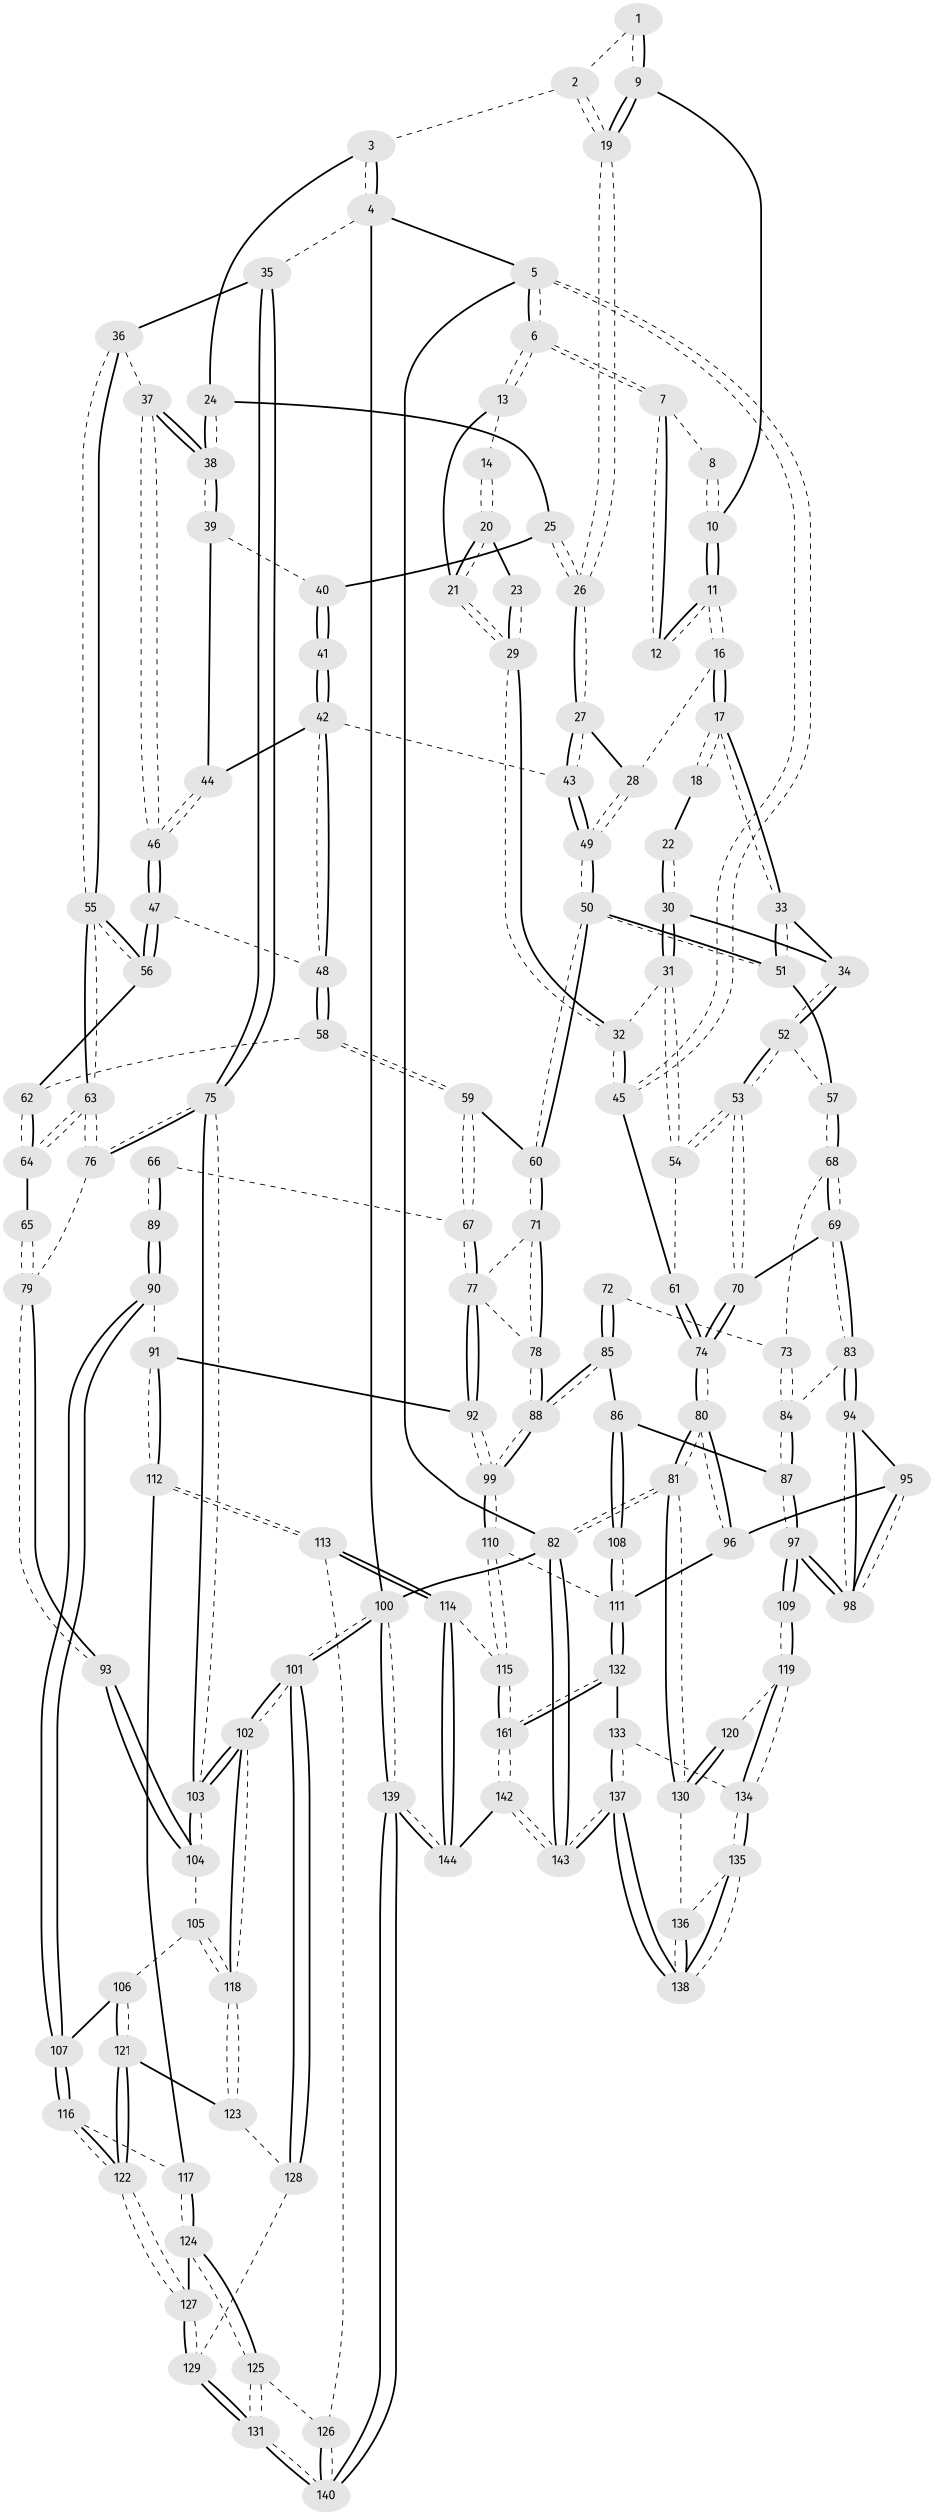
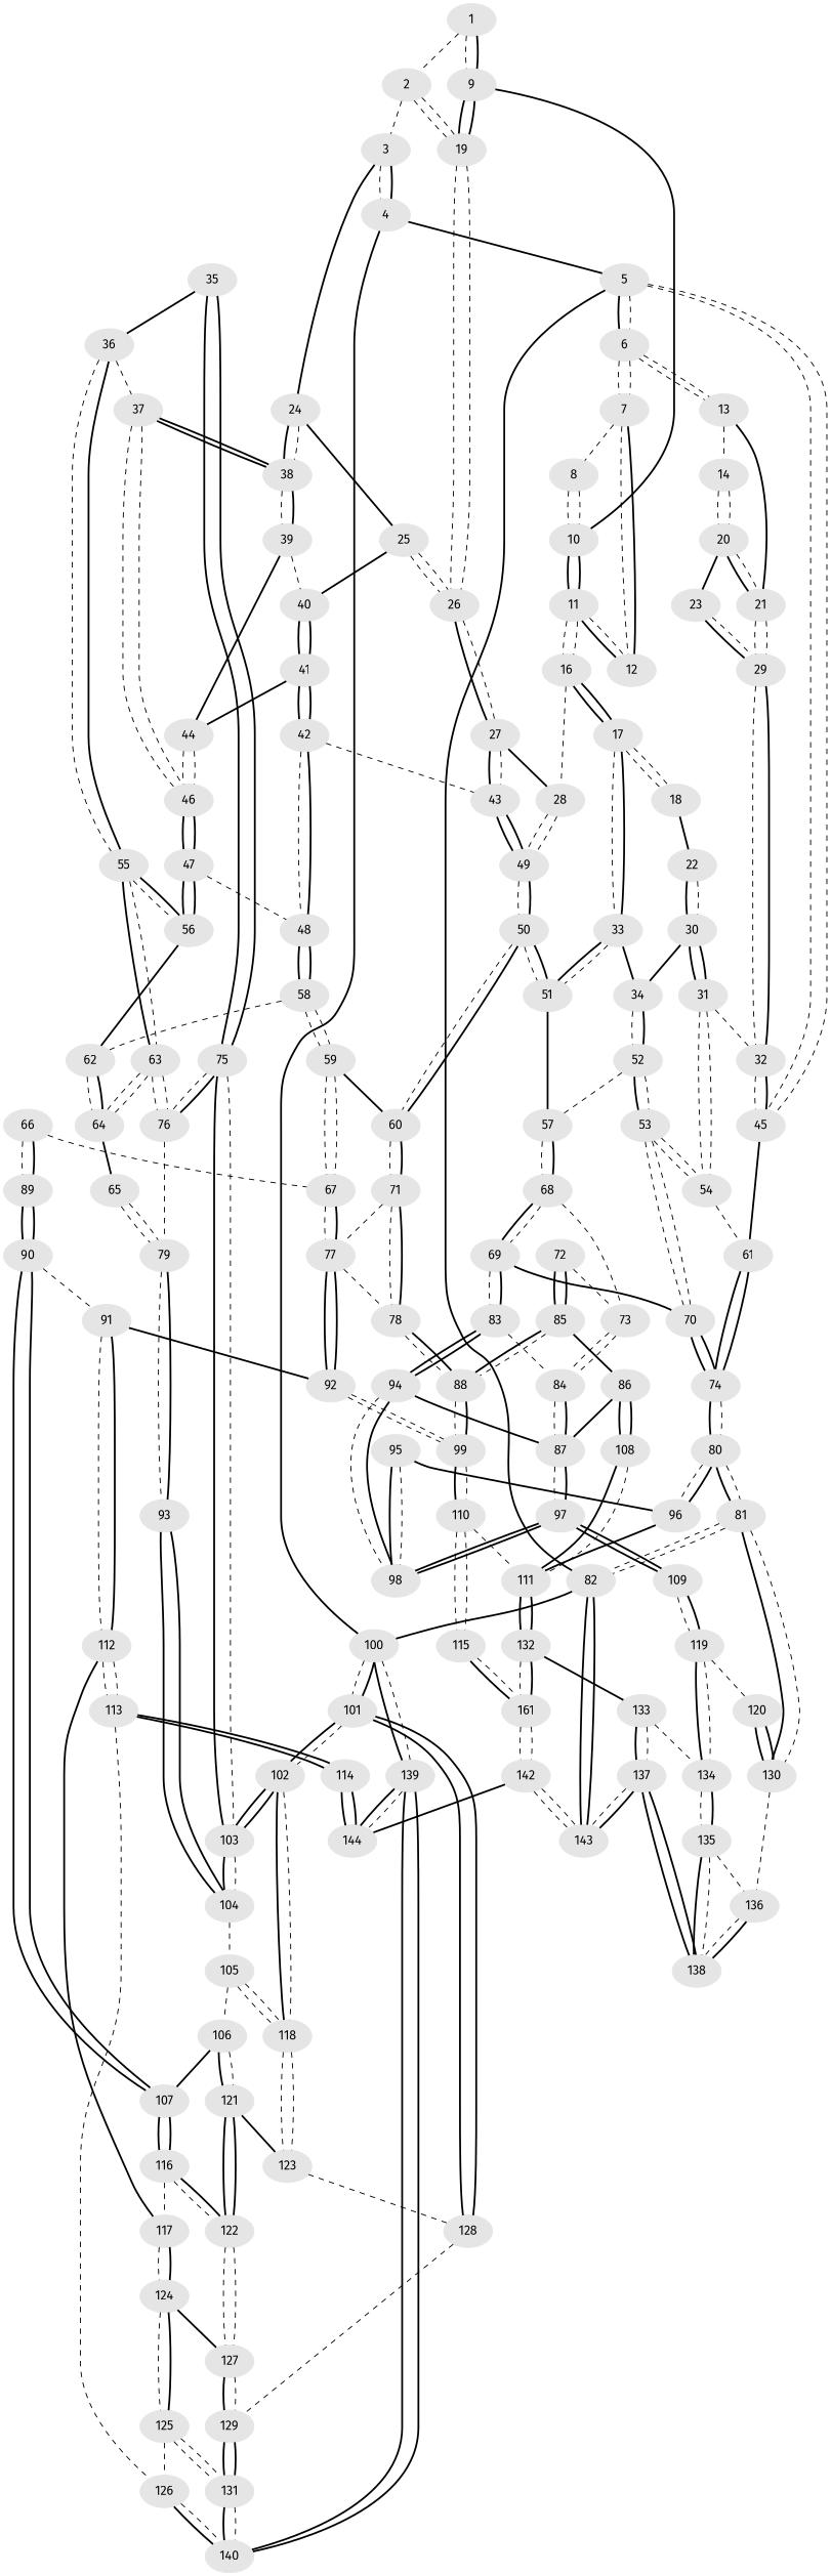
  graph {
    fontname="Fira Sans"
    node [color=gray90 fontname="Fira Sans" style=filled]
    edge [fontname="Fira Sans" style=bold]
    1
    2
    9
    3
    19
    10
    4
    24
    26
    5
    35
    100
    25
    38
    6
    45
    82
    36
    75
    101
    139
    7
    13
    61
    143
    8
    12
    14
    21
    11
    16
    17
    28
    20
    29
    23
    18
    22
    33
    49
    34
    51
    30
    27
    32
    31
    40
    39
    41
    43
    50
    54
    52
    57
    53
    37
    55
    76
    103
    46
    56
    63
    47
    44
    42
    48
    58
    74
    62
    59
    60
    71
    68
    70
    64
    69
    73
    67
    77
    78
    80
    65
    79
    66
    89
    93
    90
    92
    83
    84
    94
    72
    85
    88
    86
    87
    81
    96
    104
    99
    130
    111
    136
    95
    98
    97
    108
    109
    110
    91
    107
    112
    116
    113
    117
    105
    120
    119
    115
    102
    128
    144
    140
    118
    129
    123
    106
    121
    122
    132
    134
    n132 [label=161]
    133
    114
    126
    124
    142
    127
    125
    135
    131
    138
    137
    1 -- 2 [style=dashed]
    1 -- 9 [style=dashed]
    1 -- 9
    2 -- 3 [style=dashed]
    2 -- 19 [style=dashed]
    2 -- 19 [style=dashed]
    9 -- 19
    9 -- 19
    9 -- 10
    3 -- 4 [style=dashed]
    3 -- 4
    3 -- 24
    19 -- 26 [style=dashed]
    19 -- 26 [style=dashed]
    10 -- 11
    10 -- 11
    4 -- 5
-   4 -- 35 [style=dashed]
    4 -- 100
    24 -- 25
    24 -- 38
    24 -- 38 [style=dashed]
    26 -- 27
    26 -- 27 [style=dashed]
    5 -- 6
    5 -- 6 [style=dashed]
    5 -- 45 [style=dashed]
    5 -- 45 [style=dashed]
    5 -- 82
    35 -- 36
    35 -- 75
    35 -- 75
    100 -- 101 [style=dashed]
    100 -- 101
    100 -- 139
    100 -- 139 [style=dashed]
    25 -- 26 [style=dashed]
    25 -- 26 [style=dashed]
    25 -- 40
    38 -- 39 [style=dashed]
    38 -- 39
    6 -- 7 [style=dashed]
    6 -- 7 [style=dashed]
    6 -- 13 [style=dashed]
    6 -- 13 [style=dashed]
    45 -- 61
    82 -- 100
    82 -- 143
    82 -- 143
    36 -- 37 [style=dashed]
    36 -- 55 [style=dashed]
    36 -- 55
    75 -- 76 [style=dashed]
    75 -- 76
    75 -- 103
    75 -- 103 [style=dashed]
    101 -- 102
    101 -- 102 [style=dashed]
    101 -- 128
    101 -- 128
    139 -- 144
    139 -- 144 [style=dashed]
    139 -- 140
    139 -- 140
    7 -- 8 [style=dashed]
    7 -- 12 [style=dashed]
    7 -- 12
    13 -- 14 [style=dashed]
    13 -- 21
    61 -- 74
    61 -- 74
    8 -- 10 [style=dashed]
    8 -- 10 [style=dashed]
    14 -- 20 [style=dashed]
    14 -- 20 [style=dashed]
    21 -- 29 [style=dashed]
    21 -- 29 [style=dashed]
    11 -- 12
    11 -- 12 [style=dashed]
    11 -- 16 [style=dashed]
    11 -- 16 [style=dashed]
    16 -- 17
    16 -- 17
    16 -- 28 [style=dashed]
    17 -- 18 [style=dashed]
    17 -- 18 [style=dashed]
    17 -- 33 [style=dashed]
    17 -- 33
    28 -- 49 [style=dashed]
    28 -- 49 [style=dashed]
    20 -- 21
    20 -- 21 [style=dashed]
    20 -- 23
    29 -- 32 [style=dashed]
    29 -- 32
    23 -- 29
    23 -- 29 [style=dashed]
    18 -- 22
    22 -- 30
    22 -- 30 [style=dashed]
    33 -- 34
    33 -- 51
    33 -- 51 [style=dashed]
    49 -- 50 [style=dashed]
    49 -- 50
    34 -- 52 [style=dashed]
    34 -- 52
    51 -- 57
    30 -- 34
    30 -- 31
    30 -- 31
    27 -- 28
    27 -- 43
    27 -- 43 [style=dashed]
    32 -- 45 [style=dashed]
    32 -- 45
    31 -- 32 [style=dashed]
    31 -- 54 [style=dashed]
    31 -- 54 [style=dashed]
    40 -- 41
    40 -- 41
    39 -- 40 [style=dashed]
    39 -- 44
-   42 -- 44
+   41 -- 44
    41 -- 42
    41 -- 42
    43 -- 49
    43 -- 49
    50 -- 51 [style=dashed]
    50 -- 51
    50 -- 60 [style=dashed]
    50 -- 60
    54 -- 61 [style=dashed]
    52 -- 57 [style=dashed]
    52 -- 53
    52 -- 53 [style=dashed]
    57 -- 68 [style=dashed]
    57 -- 68
    53 -- 54 [style=dashed]
    53 -- 54 [style=dashed]
    53 -- 70 [style=dashed]
    53 -- 70 [style=dashed]
    37 -- 38
    37 -- 38
    37 -- 46 [style=dashed]
    37 -- 46 [style=dashed]
    55 -- 56 [style=dashed]
    55 -- 56
    55 -- 63
    55 -- 63 [style=dashed]
    76 -- 79 [style=dashed]
    103 -- 104
    103 -- 104 [style=dashed]
    46 -- 47
    46 -- 47
    56 -- 62
    63 -- 76 [style=dashed]
    63 -- 76 [style=dashed]
    63 -- 64 [style=dashed]
    63 -- 64 [style=dashed]
    47 -- 56
    47 -- 56
    47 -- 48 [style=dashed]
    44 -- 46 [style=dashed]
    44 -- 46 [style=dashed]
    42 -- 43 [style=dashed]
    42 -- 48 [style=dashed]
    42 -- 48
    48 -- 58
    48 -- 58
    58 -- 62 [style=dashed]
    58 -- 59 [style=dashed]
    58 -- 59 [style=dashed]
    74 -- 80
    74 -- 80 [style=dashed]
    62 -- 64 [style=dashed]
    62 -- 64
    59 -- 60
    59 -- 67 [style=dashed]
    59 -- 67 [style=dashed]
    60 -- 71 [style=dashed]
    60 -- 71
    71 -- 77 [style=dashed]
    71 -- 78 [style=dashed]
    71 -- 78
    68 -- 69
    68 -- 69 [style=dashed]
    68 -- 73 [style=dashed]
    70 -- 74
    70 -- 74
    64 -- 65
    69 -- 70
    69 -- 83 [style=dashed]
    69 -- 83
    73 -- 84 [style=dashed]
    73 -- 84 [style=dashed]
    67 -- 77 [style=dashed]
    67 -- 77
    77 -- 78 [style=dashed]
    77 -- 92
    77 -- 92
    78 -- 88 [style=dashed]
    78 -- 88
    80 -- 81
    80 -- 81 [style=dashed]
    80 -- 96 [style=dashed]
    80 -- 96
    65 -- 79 [style=dashed]
    65 -- 79 [style=dashed]
    79 -- 93 [style=dashed]
    79 -- 93
    66 -- 67 [style=dashed]
    66 -- 89 [style=dashed]
    66 -- 89
    89 -- 90
    89 -- 90
    93 -- 104
    93 -- 104
    90 -- 91 [style=dashed]
    90 -- 107
    90 -- 107
    92 -- 99 [style=dashed]
    92 -- 99 [style=dashed]
    83 -- 84 [style=dashed]
    83 -- 94
    83 -- 94
    84 -- 87 [style=dashed]
    84 -- 87
-   94 -- 95
+   94 -- 87
    94 -- 98 [style=dashed]
    94 -- 98
    72 -- 73 [style=dashed]
    72 -- 85
    72 -- 85
    85 -- 88
    85 -- 88 [style=dashed]
    85 -- 86
    88 -- 99 [style=dashed]
    88 -- 99
    86 -- 87
    86 -- 108
    86 -- 108
    87 -- 97 [style=dashed]
    87 -- 97
    81 -- 82 [style=dashed]
    81 -- 82 [style=dashed]
    81 -- 130
    81 -- 130 [style=dashed]
    96 -- 111
    104 -- 105 [style=dashed]
    99 -- 110
    99 -- 110 [style=dashed]
    130 -- 136 [style=dashed]
    111 -- 132
    111 -- 132
    136 -- 138 [style=dashed]
    136 -- 138
    95 -- 96
    95 -- 98
    95 -- 98 [style=dashed]
    97 -- 98
    97 -- 98
    97 -- 109
    97 -- 109
    108 -- 111
    108 -- 111 [style=dashed]
    109 -- 119 [style=dashed]
    109 -- 119
    110 -- 111 [style=dashed]
    110 -- 115 [style=dashed]
    110 -- 115 [style=dashed]
    91 -- 92
    91 -- 112 [style=dashed]
    91 -- 112
    107 -- 116
    107 -- 116
    112 -- 113 [style=dashed]
    112 -- 113 [style=dashed]
    112 -- 117
    116 -- 117 [style=dashed]
    116 -- 122 [style=dashed]
    116 -- 122
    113 -- 114
    113 -- 114
    113 -- 126 [style=dashed]
    117 -- 124 [style=dashed]
    117 -- 124
    105 -- 118 [style=dashed]
    105 -- 118 [style=dashed]
    105 -- 106 [style=dashed]
    120 -- 130
    120 -- 130
    119 -- 120 [style=dashed]
    119 -- 134
    119 -- 134 [style=dashed]
    115 -- n132
    115 -- n132 [style=dashed]
    102 -- 103
    102 -- 103
    102 -- 118
    102 -- 118 [style=dashed]
    128 -- 129 [style=dashed]
    118 -- 123 [style=dashed]
    118 -- 123 [style=dashed]
    129 -- 131
    129 -- 131
    123 -- 128 [style=dashed]
    106 -- 107
    106 -- 121
    106 -- 121 [style=dashed]
    121 -- 123
    121 -- 122
    121 -- 122
    122 -- 127 [style=dashed]
    122 -- 127 [style=dashed]
    132 -- n132 [style=dashed]
    132 -- n132
    132 -- 133
    134 -- 135 [style=dashed]
    134 -- 135
    n132 -- 142 [style=dashed]
    n132 -- 142 [style=dashed]
    133 -- 134 [style=dashed]
    133 -- 137
    133 -- 137 [style=dashed]
-   114 -- 115 [style=dashed]
    114 -- 144
    114 -- 144
    126 -- 140
    126 -- 140 [style=dashed]
    124 -- 127
    124 -- 125 [style=dashed]
    124 -- 125
    142 -- 143 [style=dashed]
    142 -- 143 [style=dashed]
    142 -- 144
    127 -- 129
    127 -- 129 [style=dashed]
    125 -- 126 [style=dashed]
    125 -- 131 [style=dashed]
    125 -- 131 [style=dashed]
    135 -- 136 [style=dashed]
    135 -- 138
    135 -- 138 [style=dashed]
    131 -- 140
    131 -- 140 [style=dashed]
    137 -- 143 [style=dashed]
    137 -- 143
    137 -- 138
    137 -- 138
  }
